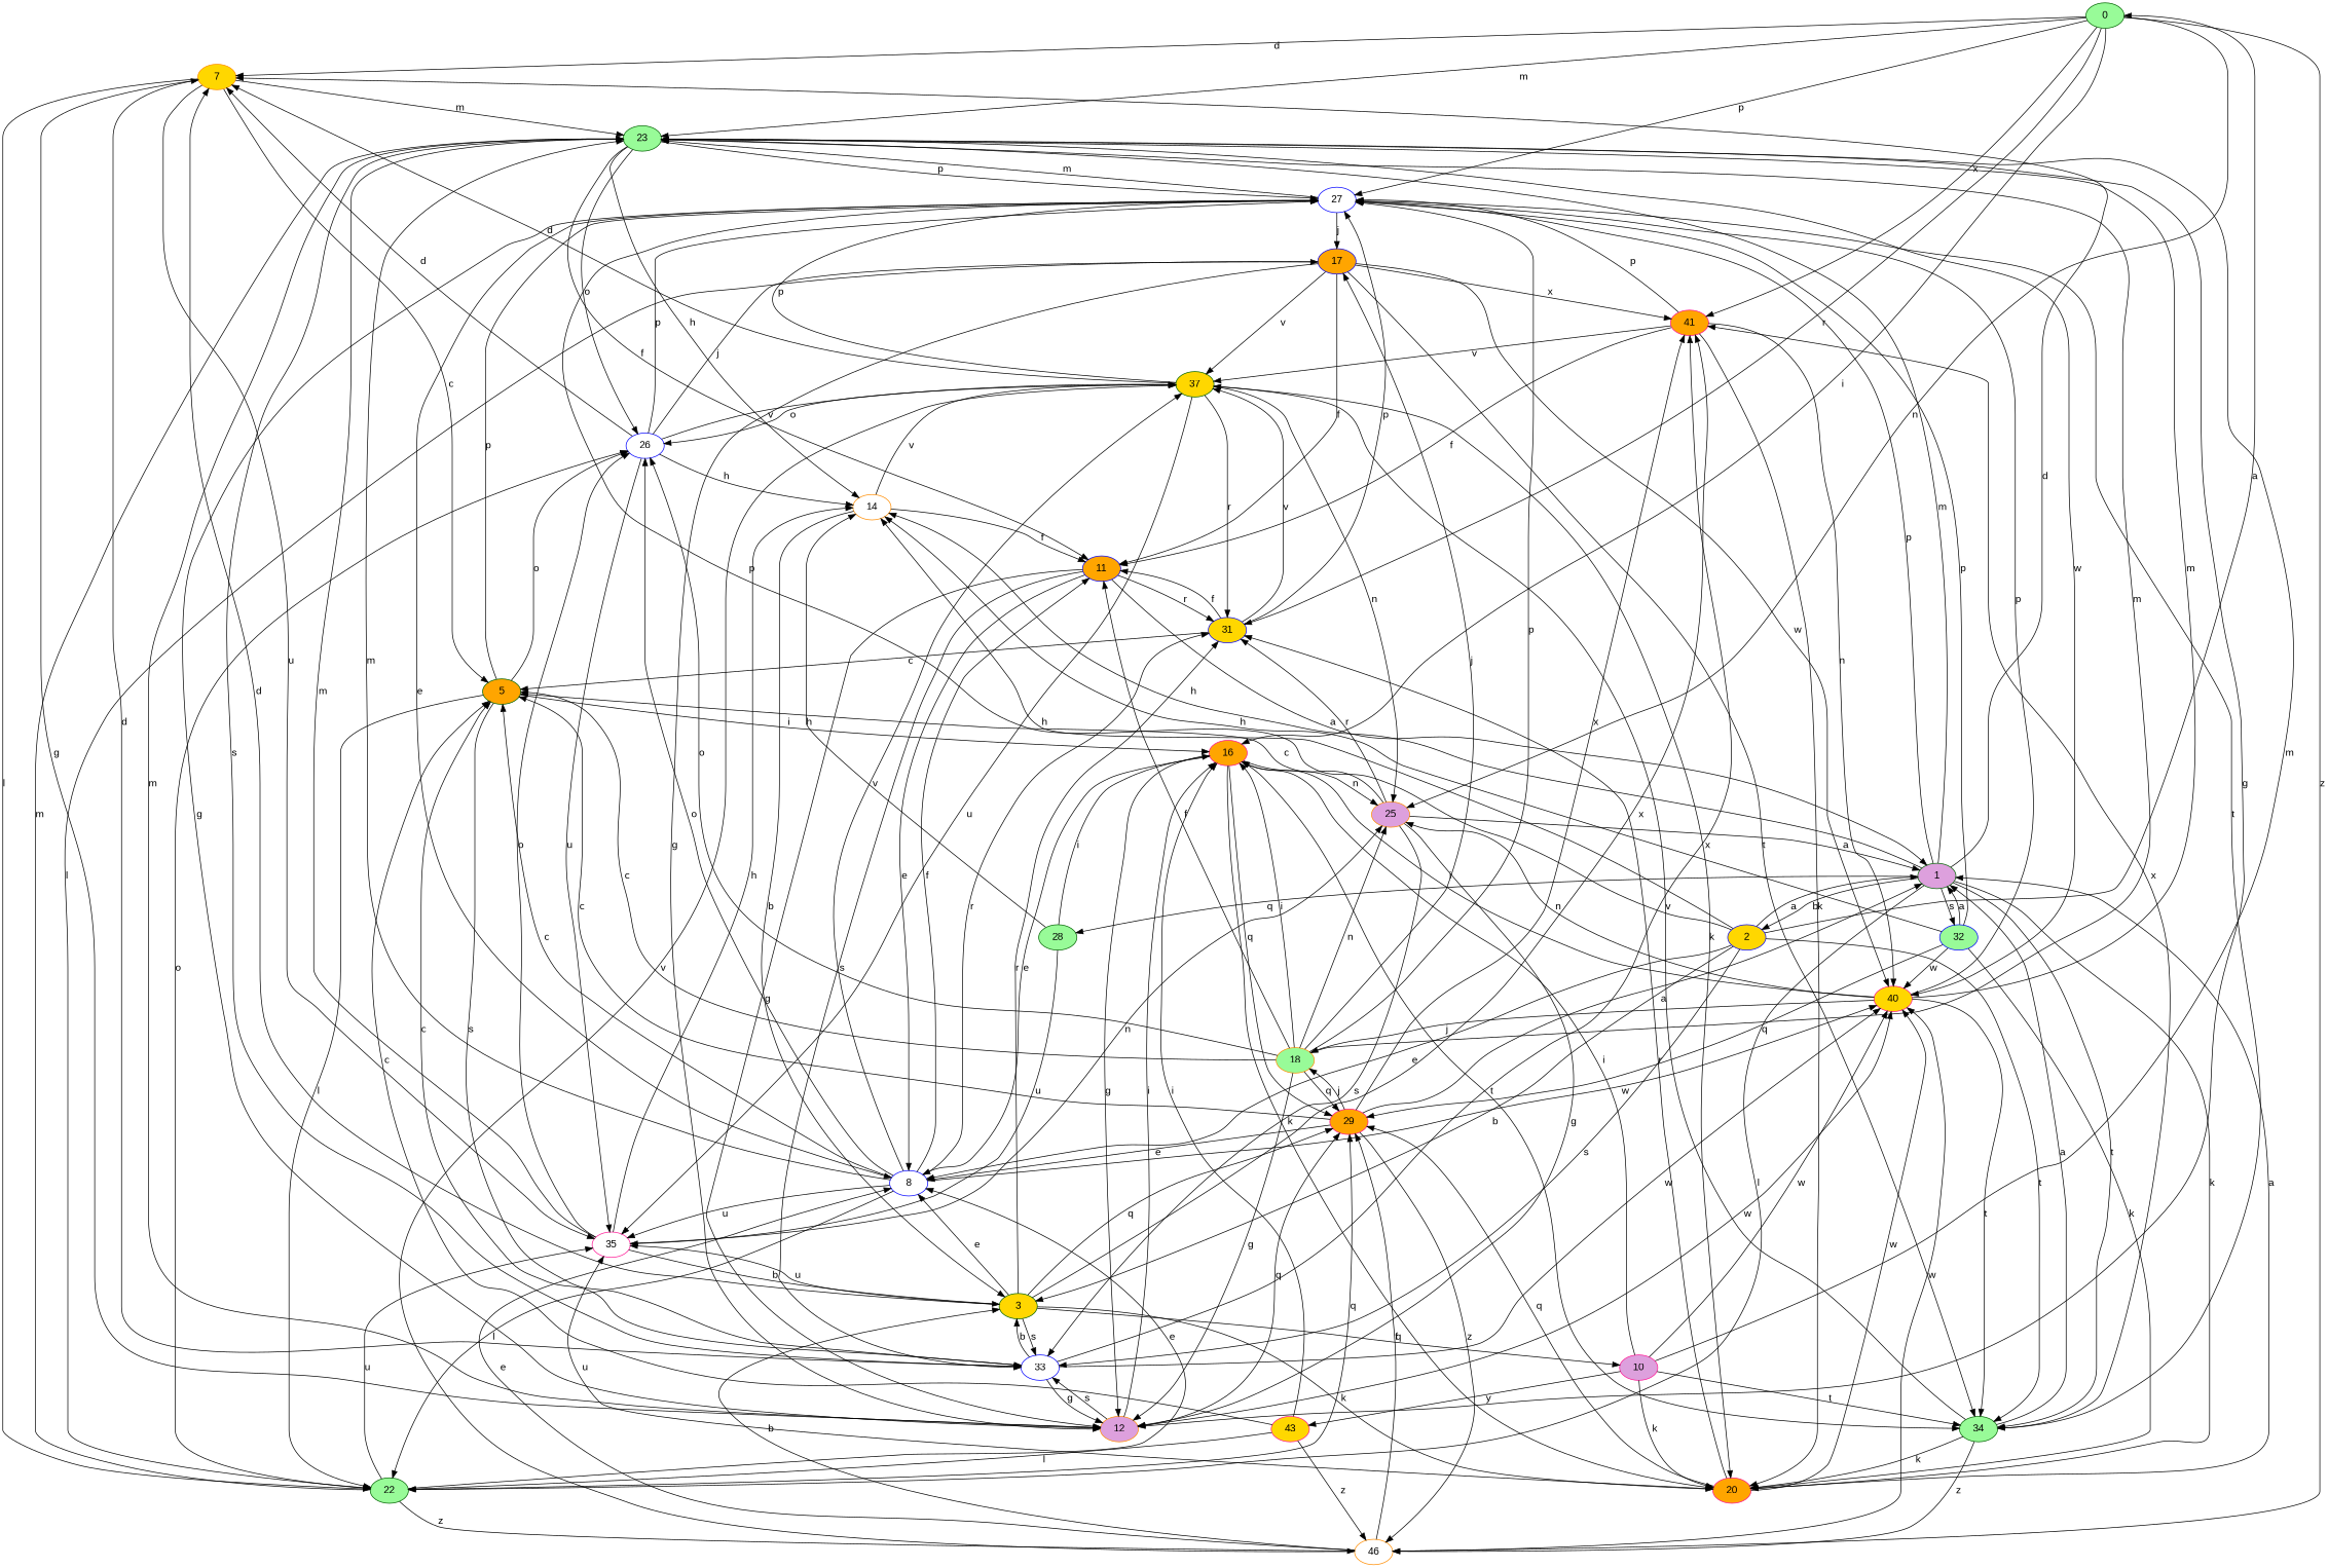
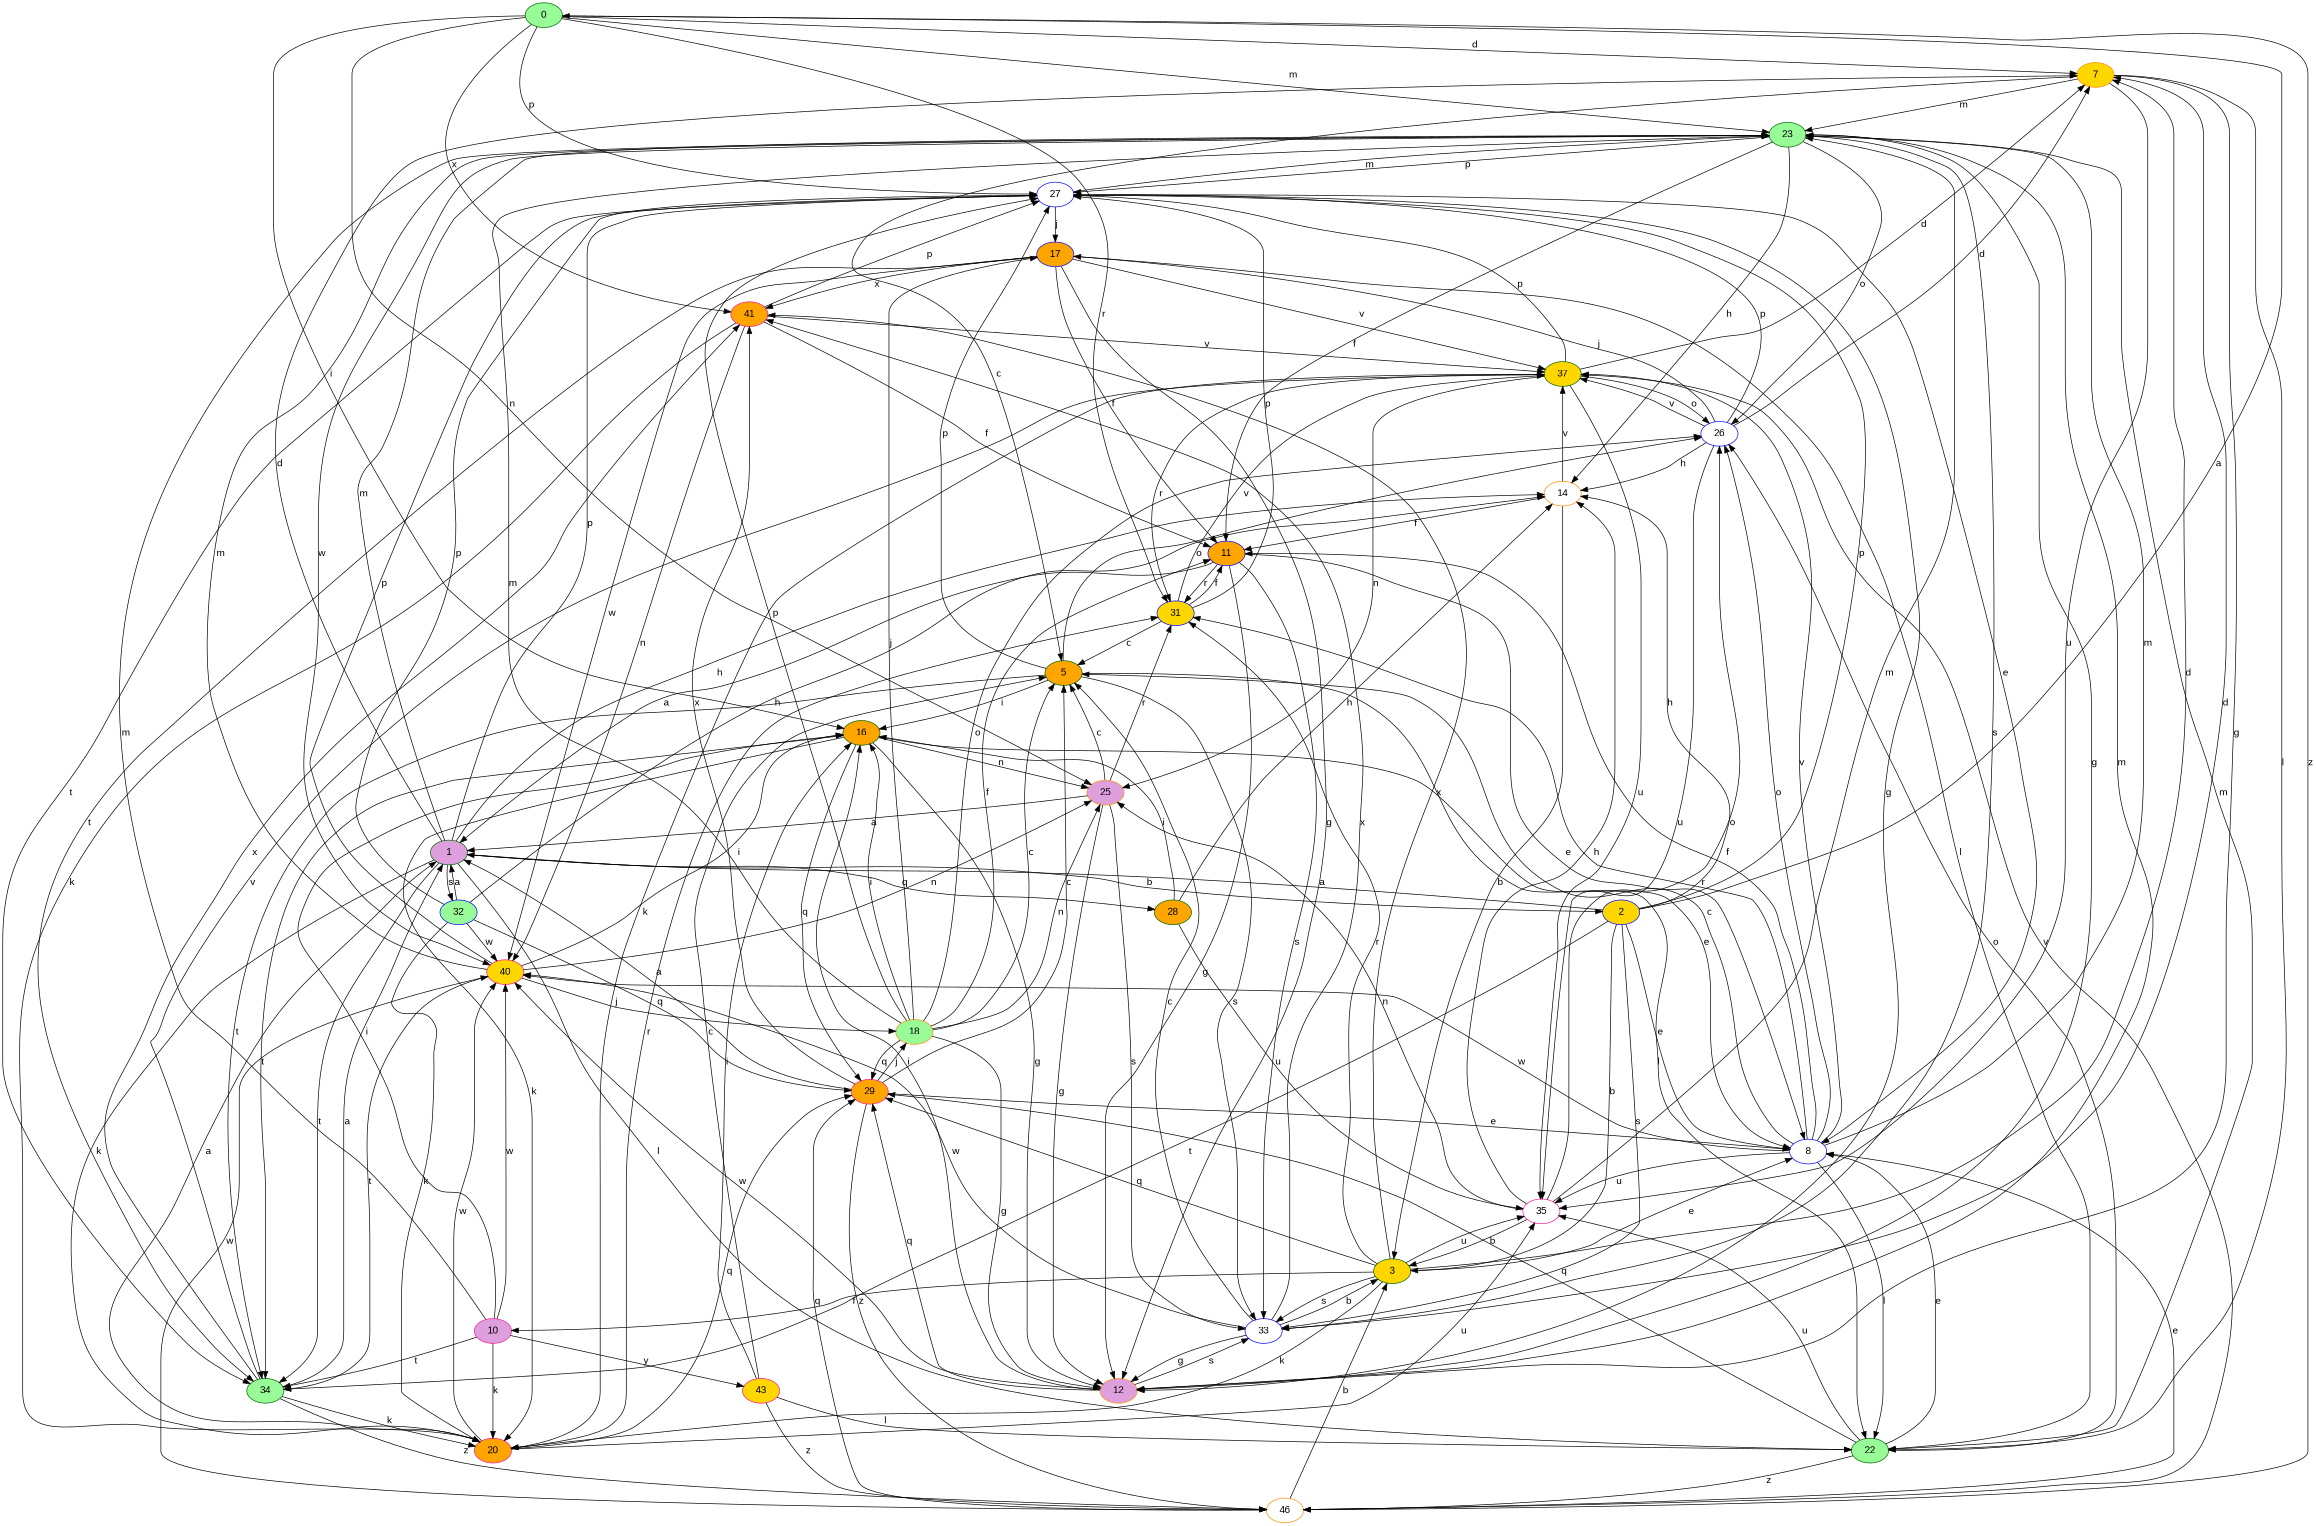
  strict digraph {
    fontname="Liberation Sans"
    node [color=darkgreen fillcolor=palegreen fontname="Liberation Sans" style=filled]
    edge [fontname="Liberation Sans"]
    0
    7 [color=darkorange fillcolor=gold]
-   16 [color=deeppink fillcolor=orange]
+   16 [fillcolor=orange]
    23
    25 [color=darkorange fillcolor=plum]
    27 [color=blue fillcolor=white]
    31 [color=blue fillcolor=gold]
    41 [color=deeppink fillcolor=orange]
    46 [color=darkorange fillcolor=white]
    22
    35 [color=deeppink fillcolor=white]
    5 [fillcolor=orange]
    12 [color=darkorange fillcolor=plum]
    20 [color=deeppink fillcolor=orange]
    34
    8 [color=blue fillcolor=white]
    29 [color=deeppink fillcolor=orange]
    14 [color=darkorange fillcolor=white]
    33 [color=blue fillcolor=white]
    26 [color=blue fillcolor=white]
    11 [color=blue fillcolor=orange]
    40 [color=deeppink fillcolor=gold]
    1 [fillcolor=plum]
    17 [color=blue fillcolor=orange]
    37 [fillcolor=gold]
    3 [fillcolor=gold]
    2 [color=blue fillcolor=gold]
-   28
+   28 [fillcolor=orange]
    32 [color=blue]
    10 [color=deeppink fillcolor=plum]
    43 [color=deeppink fillcolor=gold]
    18 [color=darkorange]
    0 -> 7 [label=d]
    0 -> 16 [label=i]
    0 -> 23 [label=m]
    0 -> 25 [label=n]
    0 -> 27 [label=p]
    0 -> 31 [label=r]
    0 -> 41 [label=x]
    0 -> 46 [label=z]
    7 -> 23 [label=m]
    7 -> 22 [label=l]
    7 -> 35 [label=u]
    7 -> 5 [label=c]
    7 -> 12 [label=g]
    16 -> 25 [label=n]
    16 -> 12 [label=g]
    16 -> 20 [label=k]
    16 -> 34 [label=t]
    16 -> 8 [label=e]
    16 -> 29 [label=q]
    23 -> 27 [label=p]
    23 -> 12 [label=g]
    23 -> 14 [label=h]
    23 -> 33 [label=s]
    23 -> 26 [label=o]
    23 -> 11 [label=f]
    23 -> 40 [label=w]
    25 -> 31 [label=r]
    25 -> 5 [label=c]
    25 -> 12 [label=g]
    25 -> 33 [label=s]
    25 -> 1 [label=a]
    27 -> 23 [label=m]
    27 -> 12 [label=g]
    27 -> 34 [label=t]
    27 -> 8 [label=e]
    27 -> 17 [label=j]
    31 -> 27 [label=p]
    31 -> 5 [label=c]
    31 -> 11 [label=f]
    31 -> 37 [label=v]
    41 -> 27 [label=p]
    41 -> 20 [label=k]
    41 -> 11 [label=f]
    41 -> 40 [label=n]
    41 -> 37 [label=v]
    46 -> 8 [label=e]
    46 -> 29 [label=q]
    46 -> 40 [label=w]
    46 -> 37 [label=v]
    46 -> 3 [label=b]
    22 -> 23 [label=m]
    22 -> 46 [label=z]
    22 -> 35 [label=u]
    22 -> 8 [label=e]
    22 -> 29 [label=q]
    22 -> 26 [label=o]
    35 -> 23 [label=m]
    35 -> 25 [label=n]
    35 -> 14 [label=h]
    35 -> 26 [label=o]
    35 -> 3 [label=b]
    5 -> 16 [label=i]
    5 -> 27 [label=p]
    5 -> 22 [label=l]
+   5 -> 34 [label=t]
    5 -> 33 [label=s]
    5 -> 26 [label=o]
    12 -> 16 [label=i]
    12 -> 23 [label=m]
    12 -> 29 [label=q]
    12 -> 33 [label=s]
    12 -> 40 [label=w]
    20 -> 31 [label=r]
    20 -> 35 [label=u]
    20 -> 29 [label=q]
    20 -> 40 [label=w]
    20 -> 1 [label=a]
    34 -> 41 [label=x]
    34 -> 46 [label=z]
    34 -> 20 [label=k]
    34 -> 1 [label=a]
    34 -> 37 [label=v]
    8 -> 23 [label=m]
    8 -> 31 [label=r]
    8 -> 22 [label=l]
    8 -> 35 [label=u]
    8 -> 5 [label=c]
    8 -> 26 [label=o]
    8 -> 11 [label=f]
    8 -> 40 [label=w]
    8 -> 37 [label=v]
    29 -> 41 [label=x]
    29 -> 46 [label=z]
    29 -> 5 [label=c]
    29 -> 8 [label=e]
    29 -> 1 [label=a]
    29 -> 18 [label=j]
    14 -> 11 [label=f]
    14 -> 37 [label=v]
    14 -> 3 [label=b]
    33 -> 7 [label=d]
    33 -> 41 [label=x]
    33 -> 5 [label=c]
    33 -> 12 [label=g]
    33 -> 40 [label=w]
    33 -> 3 [label=b]
    26 -> 7 [label=d]
    26 -> 27 [label=p]
    26 -> 35 [label=u]
    26 -> 14 [label=h]
    26 -> 17 [label=j]
    26 -> 37 [label=v]
    11 -> 31 [label=r]
    11 -> 12 [label=g]
    11 -> 8 [label=e]
    11 -> 33 [label=s]
    11 -> 1 [label=a]
    40 -> 16 [label=i]
    40 -> 23 [label=m]
    40 -> 25 [label=n]
    40 -> 27 [label=p]
    40 -> 34 [label=t]
    40 -> 18 [label=j]
    1 -> 7 [label=d]
    1 -> 23 [label=m]
    1 -> 27 [label=p]
    1 -> 22 [label=l]
    1 -> 20 [label=k]
    1 -> 34 [label=t]
    1 -> 14 [label=h]
    1 -> 2 [label=b]
    1 -> 28 [label=q]
    1 -> 32 [label=s]
    17 -> 41 [label=x]
    17 -> 22 [label=l]
    17 -> 12 [label=g]
    17 -> 34 [label=t]
    17 -> 11 [label=f]
    17 -> 40 [label=w]
    17 -> 37 [label=v]
    37 -> 7 [label=d]
    37 -> 25 [label=n]
    37 -> 27 [label=p]
    37 -> 31 [label=r]
    37 -> 35 [label=u]
    37 -> 20 [label=k]
    37 -> 26 [label=o]
    3 -> 7 [label=d]
    3 -> 31 [label=r]
    3 -> 41 [label=x]
    3 -> 35 [label=u]
    3 -> 20 [label=k]
    3 -> 8 [label=e]
    3 -> 29 [label=q]
    3 -> 33 [label=s]
    3 -> 10 [label=f]
    2 -> 0 [label=a]
    2 -> 27 [label=p]
    2 -> 34 [label=t]
    2 -> 8 [label=e]
    2 -> 14 [label=h]
    2 -> 33 [label=s]
    2 -> 1 [label=a]
    2 -> 3 [label=b]
    28 -> 16 [label=i]
    28 -> 35 [label=u]
    28 -> 14 [label=h]
    32 -> 27 [label=p]
    32 -> 20 [label=k]
    32 -> 29 [label=q]
    32 -> 14 [label=h]
    32 -> 40 [label=w]
    32 -> 1 [label=a]
    10 -> 16 [label=i]
    10 -> 23 [label=m]
    10 -> 20 [label=k]
    10 -> 34 [label=t]
    10 -> 40 [label=w]
    10 -> 43 [label=y]
    43 -> 16 [label=i]
    43 -> 46 [label=z]
    43 -> 22 [label=l]
    43 -> 5 [label=c]
    18 -> 16 [label=i]
    18 -> 23 [label=m]
    18 -> 25 [label=n]
    18 -> 27 [label=p]
    18 -> 5 [label=c]
    18 -> 12 [label=g]
    18 -> 29 [label=q]
    18 -> 26 [label=o]
    18 -> 11 [label=f]
    18 -> 17 [label=j]
  }
